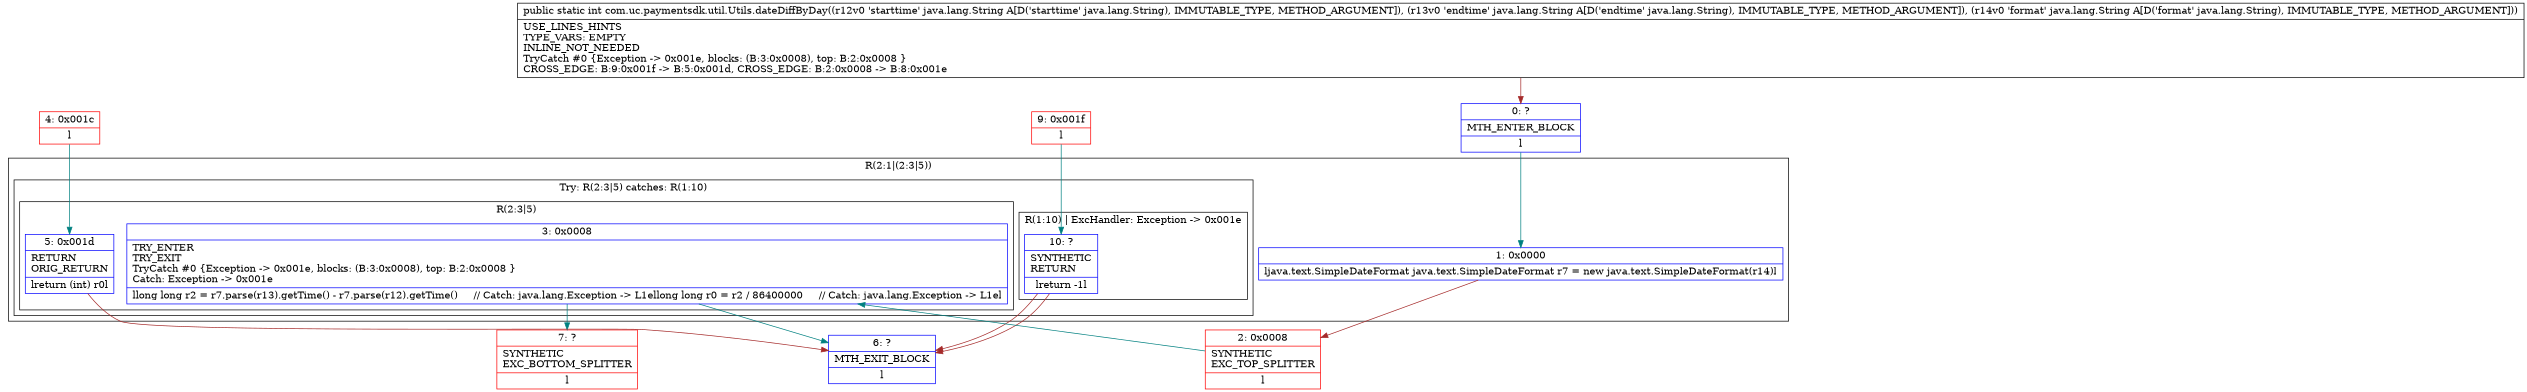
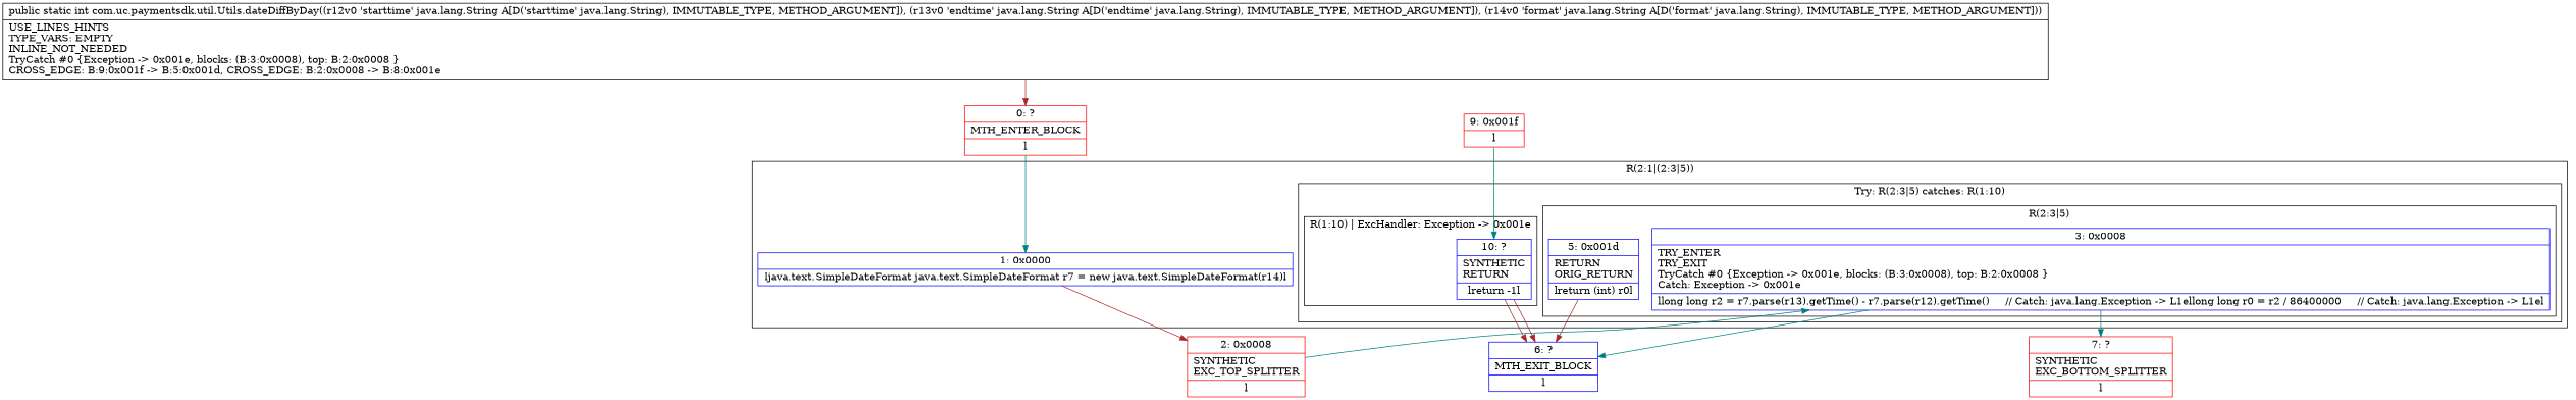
  digraph {
    node [color=blue shape=record]
    edge [color=teal]
    n1 [label="{3\:\ 0x0008|TRY_ENTER\lTRY_EXIT\lTryCatch #0 \{Exception \-\> 0x001e, blocks: (B:3:0x0008), top: B:2:0x0008 \}\lCatch: Exception \-\> 0x001e\l|llong long r2 = r7.parse(r13).getTime() \- r7.parse(r12).getTime()     \/\/ Catch: java.lang.Exception \-\> L1ellong long r0 = r2 \/ 86400000     \/\/ Catch: java.lang.Exception \-\> L1el}"]
    n2 [label="{5\:\ 0x001d|RETURN\lORIG_RETURN\l|lreturn (int) r0l}"]
    n3 [label="{10\:\ ?|SYNTHETIC\lRETURN\l|lreturn \-1l}"]
    n4 [label="{1\:\ 0x0000|ljava.text.SimpleDateFormat java.text.SimpleDateFormat r7 = new java.text.SimpleDateFormat(r14)l}"]
    n5 [color=red label="{7\:\ ?|SYNTHETIC\lEXC_BOTTOM_SPLITTER\l|l}"]
    n6 [label="{6\:\ ?|MTH_EXIT_BLOCK\l|l}"]
    n7 [color=red label="{2\:\ 0x0008|SYNTHETIC\lEXC_TOP_SPLITTER\l|l}"]
-   n8 [color=red label="{4\:\ 0x001c|l}"]
-   n9 [label="{0\:\ ?|MTH_ENTER_BLOCK\l|l}"]
+   n9 [color=red label="{0\:\ ?|MTH_ENTER_BLOCK\l|l}"]
    n10 [color=red label="{9\:\ 0x001f|l}"]
    n11 [label="{public static int com.uc.paymentsdk.util.Utils.dateDiffByDay((r12v0 'starttime' java.lang.String A[D('starttime' java.lang.String), IMMUTABLE_TYPE, METHOD_ARGUMENT]), (r13v0 'endtime' java.lang.String A[D('endtime' java.lang.String), IMMUTABLE_TYPE, METHOD_ARGUMENT]), (r14v0 'format' java.lang.String A[D('format' java.lang.String), IMMUTABLE_TYPE, METHOD_ARGUMENT]))  | USE_LINES_HINTS\lTYPE_VARS: EMPTY\lINLINE_NOT_NEEDED\lTryCatch #0 \{Exception \-\> 0x001e, blocks: (B:3:0x0008), top: B:2:0x0008 \}\lCROSS_EDGE: B:9:0x001f \-\> B:5:0x001d, CROSS_EDGE: B:2:0x0008 \-\> B:8:0x001e\l}" color=""]
    subgraph cluster_1 {
      label="R(2:1|(2:3|5))"
      n4
      subgraph cluster_2 {
        label="Try: R(2:3|5) catches: R(1:10)"
        subgraph cluster_3 {
          label="R(2:3|5)"
          n1
          n2
        }
        subgraph cluster_4 {
          label="R(1:10) | ExcHandler: Exception \-\> 0x001e\l"
          n3
        }
      }
    }
    subgraph cluster_5 {
      label="R(1:10) | ExcHandler: Exception \-\> 0x001e\l"
    }
    n1 -> n5
    n1 -> n6
    n2 -> n6 [color=brown]
    n3 -> n6 [color=brown]
    n3 -> n6 [color=brown]
    n4 -> n7 [color=brown]
    n7 -> n1
-   n8 -> n2
    n9 -> n4
    n10 -> n3
    n11 -> n9 [color=brown]
  }
